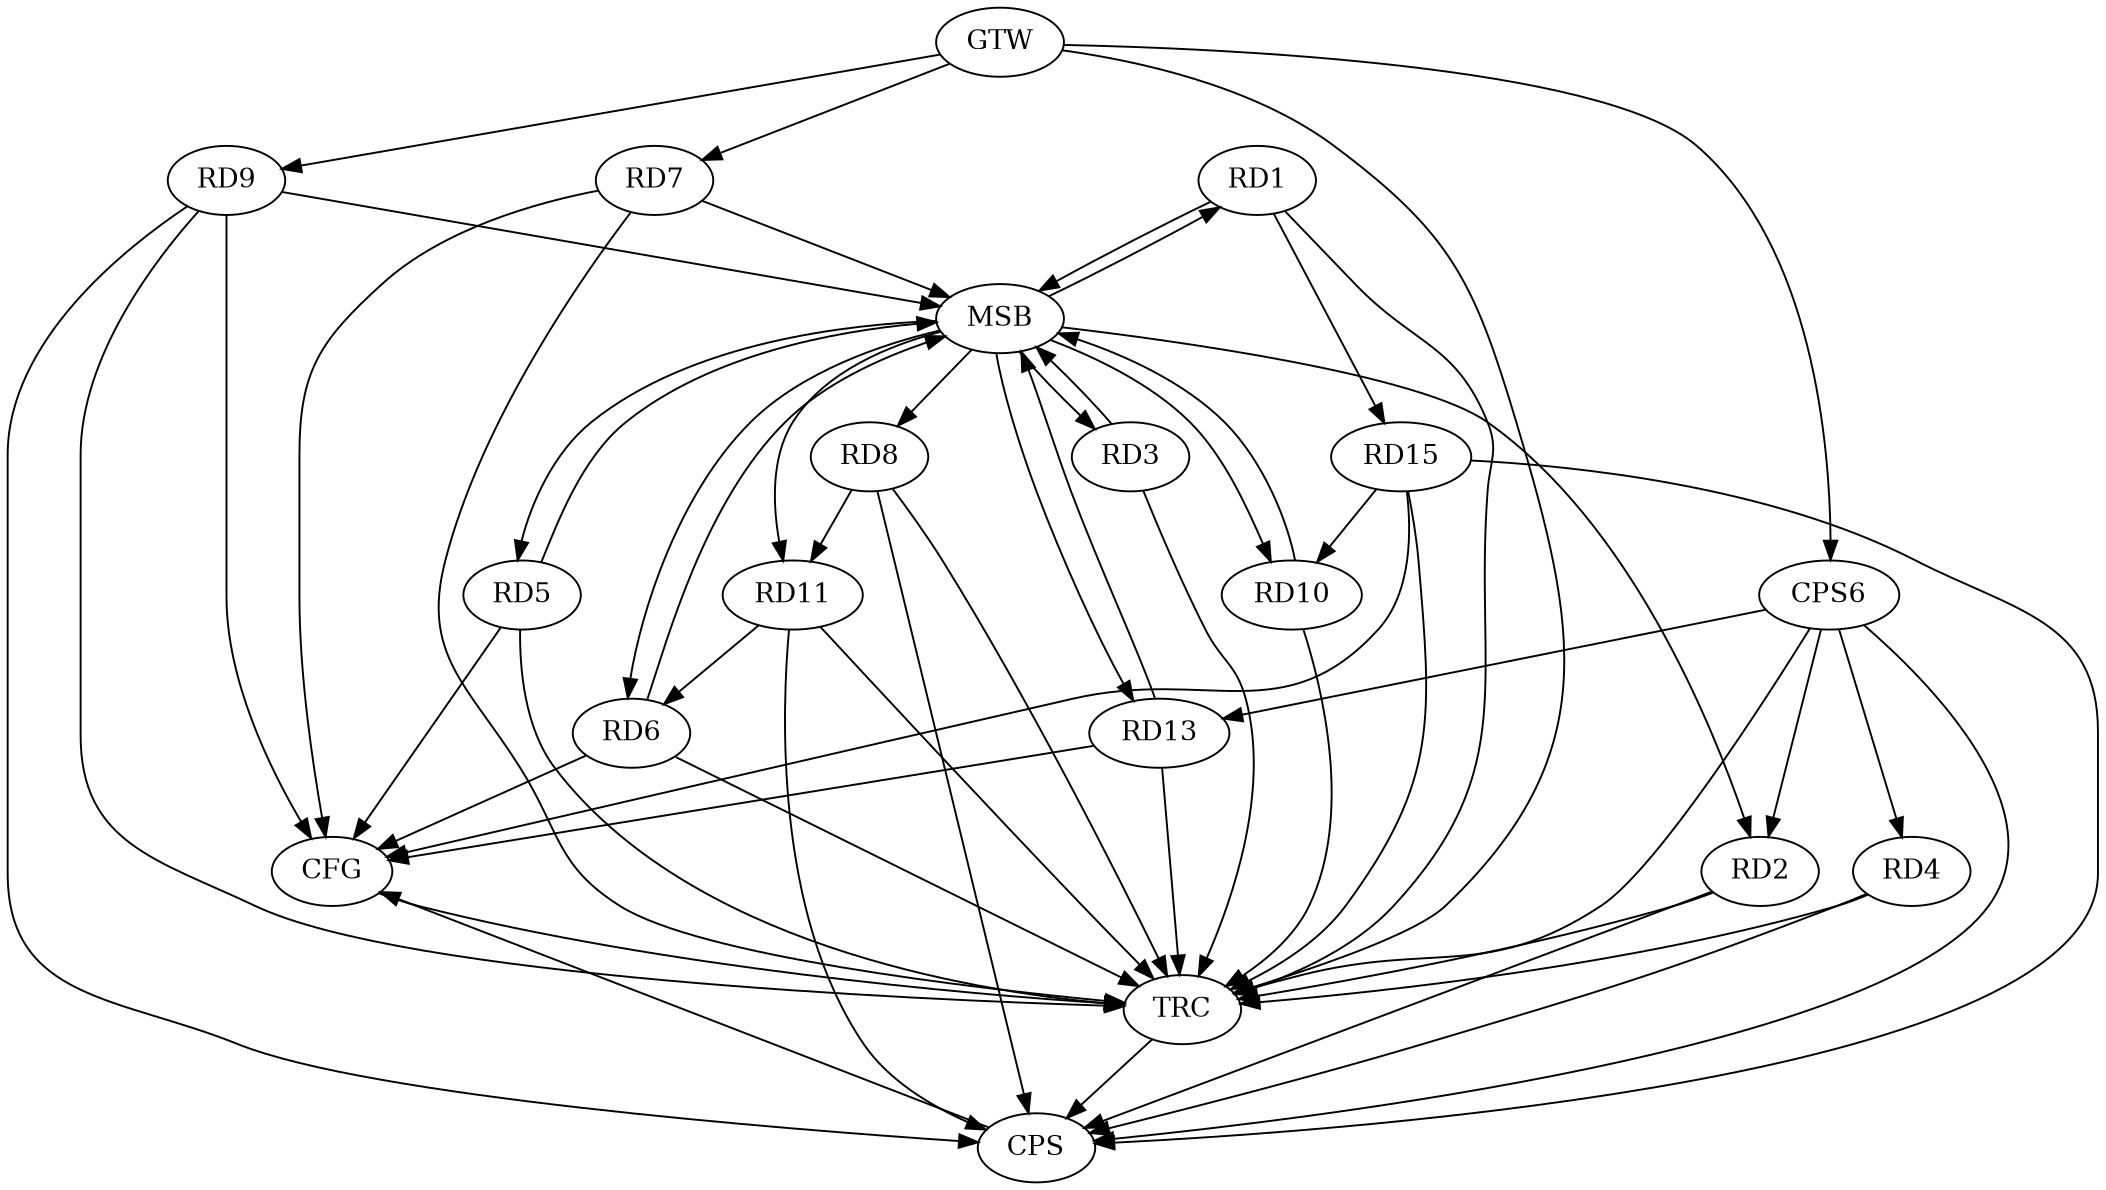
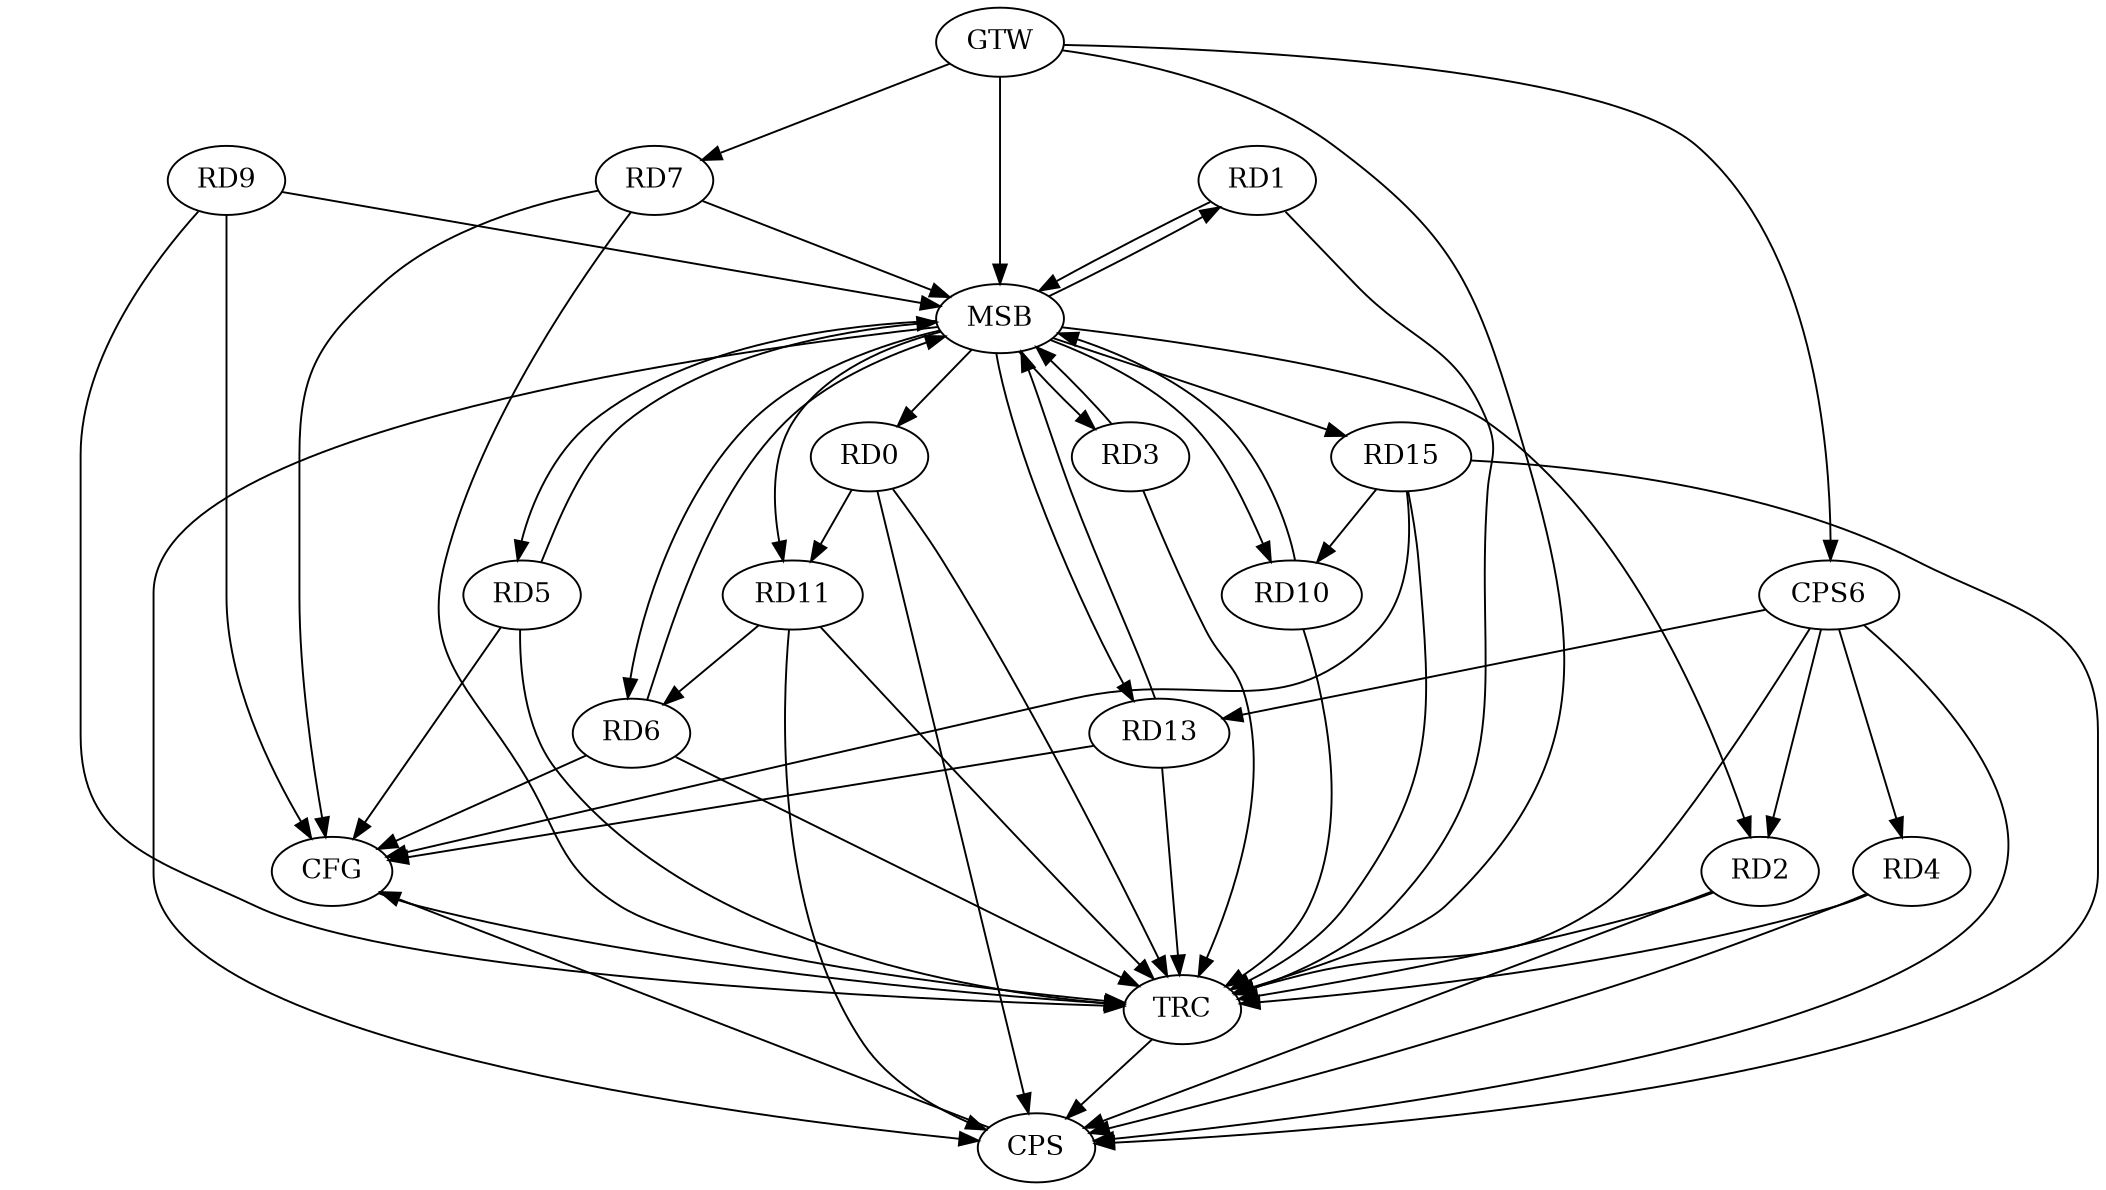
  strict digraph {
    n1 [label=RD1]
    n2 [label=MSB]
    n3 [label=TRC]
    n4 [label=RD2]
    n5 [label=CPS]
    n6 [label=RD3]
    n7 [label=RD5]
    n8 [label=RD6]
-   n9 [label=RD8]
+   n9 [label=RD0]
    n10 [label=RD11]
    n11 [label=RD10]
    n12 [label=RD15]
    n13 [label=RD13]
    n14 [label=CFG]
    n15 [label=RD4]
    n16 [label=RD7]
    n17 [label=RD9]
    n18 [label=CPS6]
    n19 [label=GTW]
    n1 -> n2
    n1 -> n3
    n2 -> n1
    n2 -> n4
-   n17 -> n5
+   n2 -> n5
    n2 -> n6
    n2 -> n7
    n2 -> n8
    n2 -> n9
    n2 -> n10
    n2 -> n11
-   n1 -> n12
+   n2 -> n12
    n2 -> n13
    n3 -> n5
    n4 -> n3
    n4 -> n5
    n5 -> n14
    n6 -> n2
    n6 -> n3
    n7 -> n2
    n7 -> n3
    n7 -> n14
    n8 -> n2
    n8 -> n3
    n8 -> n14
    n9 -> n3
    n9 -> n5
    n9 -> n10
    n10 -> n3
    n10 -> n5
    n10 -> n8
    n11 -> n2
    n11 -> n3
    n12 -> n3
    n12 -> n5
    n12 -> n11
    n12 -> n14
    n13 -> n2
    n13 -> n3
    n13 -> n14
    n14 -> n3
    n15 -> n3
    n15 -> n5
    n16 -> n2
    n16 -> n3
    n16 -> n14
    n17 -> n2
    n17 -> n3
    n17 -> n14
    n18 -> n3
    n18 -> n4
    n18 -> n5
    n18 -> n13
    n18 -> n15
    n19 -> n3
    n19 -> n16
-   n19 -> n17
+   n19 -> n2
    n19 -> n18
  }
